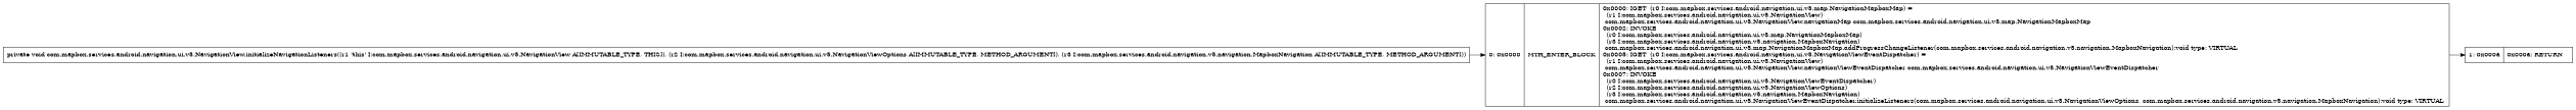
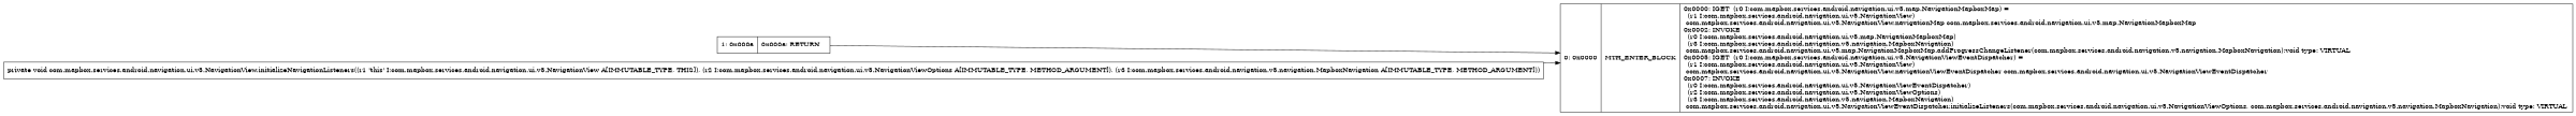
  digraph {
    rankdir=LR
    node [shape=record]
    n1 [label="{0\:\ 0x0000|MTH_ENTER_BLOCK\l|0x0000: IGET  (r0 I:com.mapbox.services.android.navigation.ui.v5.map.NavigationMapboxMap) = \l  (r1 I:com.mapbox.services.android.navigation.ui.v5.NavigationView)\l com.mapbox.services.android.navigation.ui.v5.NavigationView.navigationMap com.mapbox.services.android.navigation.ui.v5.map.NavigationMapboxMap \l0x0002: INVOKE  \l  (r0 I:com.mapbox.services.android.navigation.ui.v5.map.NavigationMapboxMap)\l  (r3 I:com.mapbox.services.android.navigation.v5.navigation.MapboxNavigation)\l com.mapbox.services.android.navigation.ui.v5.map.NavigationMapboxMap.addProgressChangeListener(com.mapbox.services.android.navigation.v5.navigation.MapboxNavigation):void type: VIRTUAL \l0x0005: IGET  (r0 I:com.mapbox.services.android.navigation.ui.v5.NavigationViewEventDispatcher) = \l  (r1 I:com.mapbox.services.android.navigation.ui.v5.NavigationView)\l com.mapbox.services.android.navigation.ui.v5.NavigationView.navigationViewEventDispatcher com.mapbox.services.android.navigation.ui.v5.NavigationViewEventDispatcher \l0x0007: INVOKE  \l  (r0 I:com.mapbox.services.android.navigation.ui.v5.NavigationViewEventDispatcher)\l  (r2 I:com.mapbox.services.android.navigation.ui.v5.NavigationViewOptions)\l  (r3 I:com.mapbox.services.android.navigation.v5.navigation.MapboxNavigation)\l com.mapbox.services.android.navigation.ui.v5.NavigationViewEventDispatcher.initializeListeners(com.mapbox.services.android.navigation.ui.v5.NavigationViewOptions, com.mapbox.services.android.navigation.v5.navigation.MapboxNavigation):void type: VIRTUAL \l}"]
    n2 [label="{1\:\ 0x000a|0x000a: RETURN   \l}"]
    n3 [label="{private void com.mapbox.services.android.navigation.ui.v5.NavigationView.initializeNavigationListeners((r1 'this' I:com.mapbox.services.android.navigation.ui.v5.NavigationView A[IMMUTABLE_TYPE, THIS]), (r2 I:com.mapbox.services.android.navigation.ui.v5.NavigationViewOptions A[IMMUTABLE_TYPE, METHOD_ARGUMENT]), (r3 I:com.mapbox.services.android.navigation.v5.navigation.MapboxNavigation A[IMMUTABLE_TYPE, METHOD_ARGUMENT])) }"]
-   n1 -> n2
+   n2 -> n1
    n3 -> n1
  }
